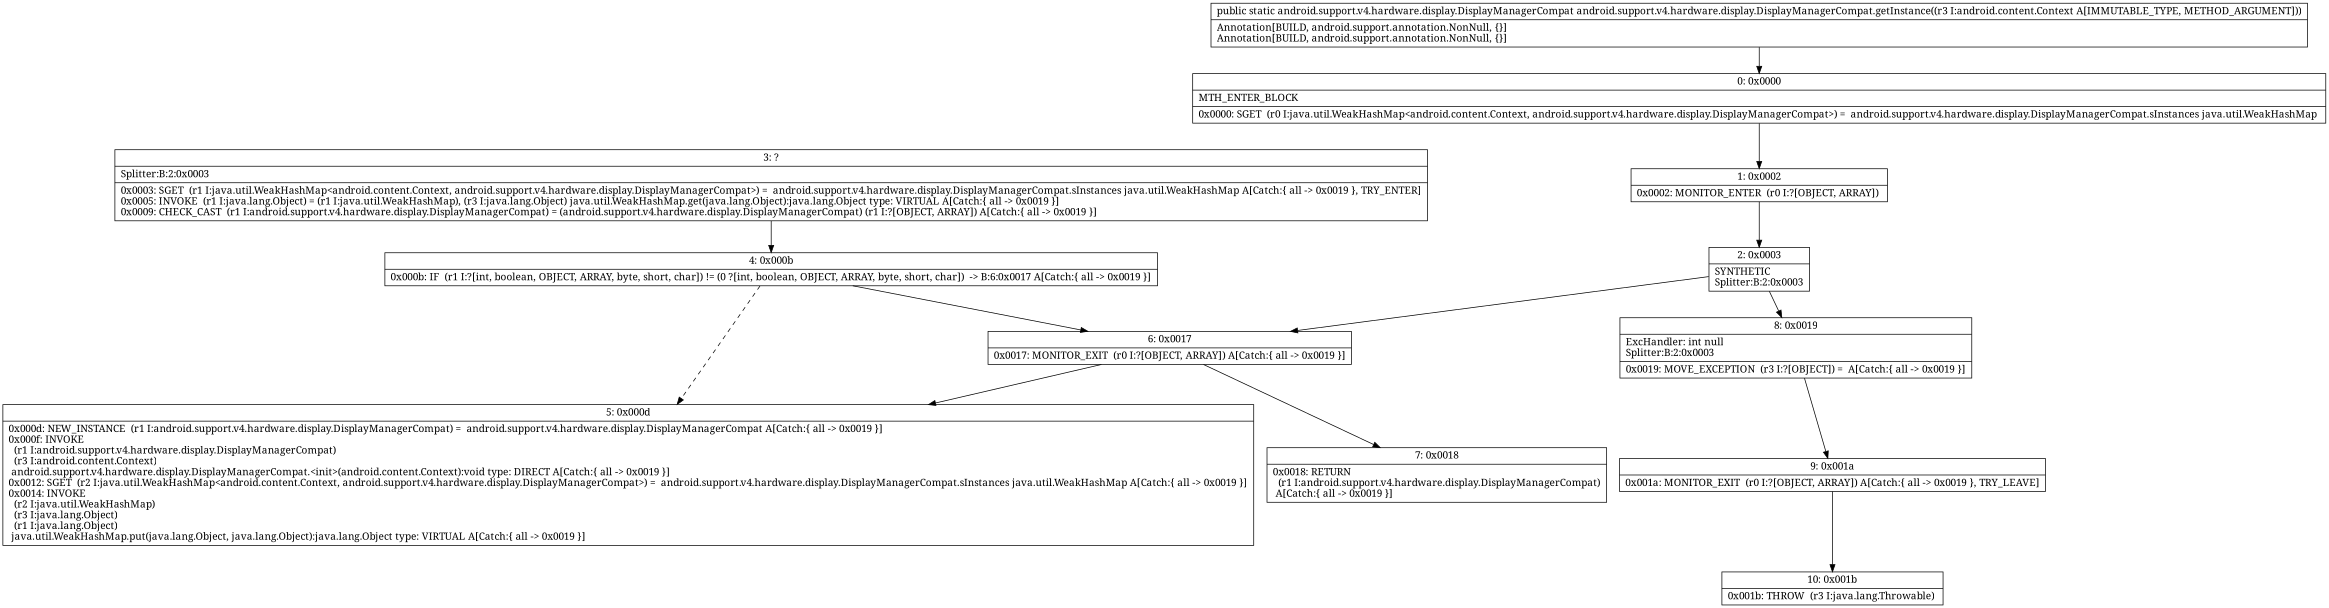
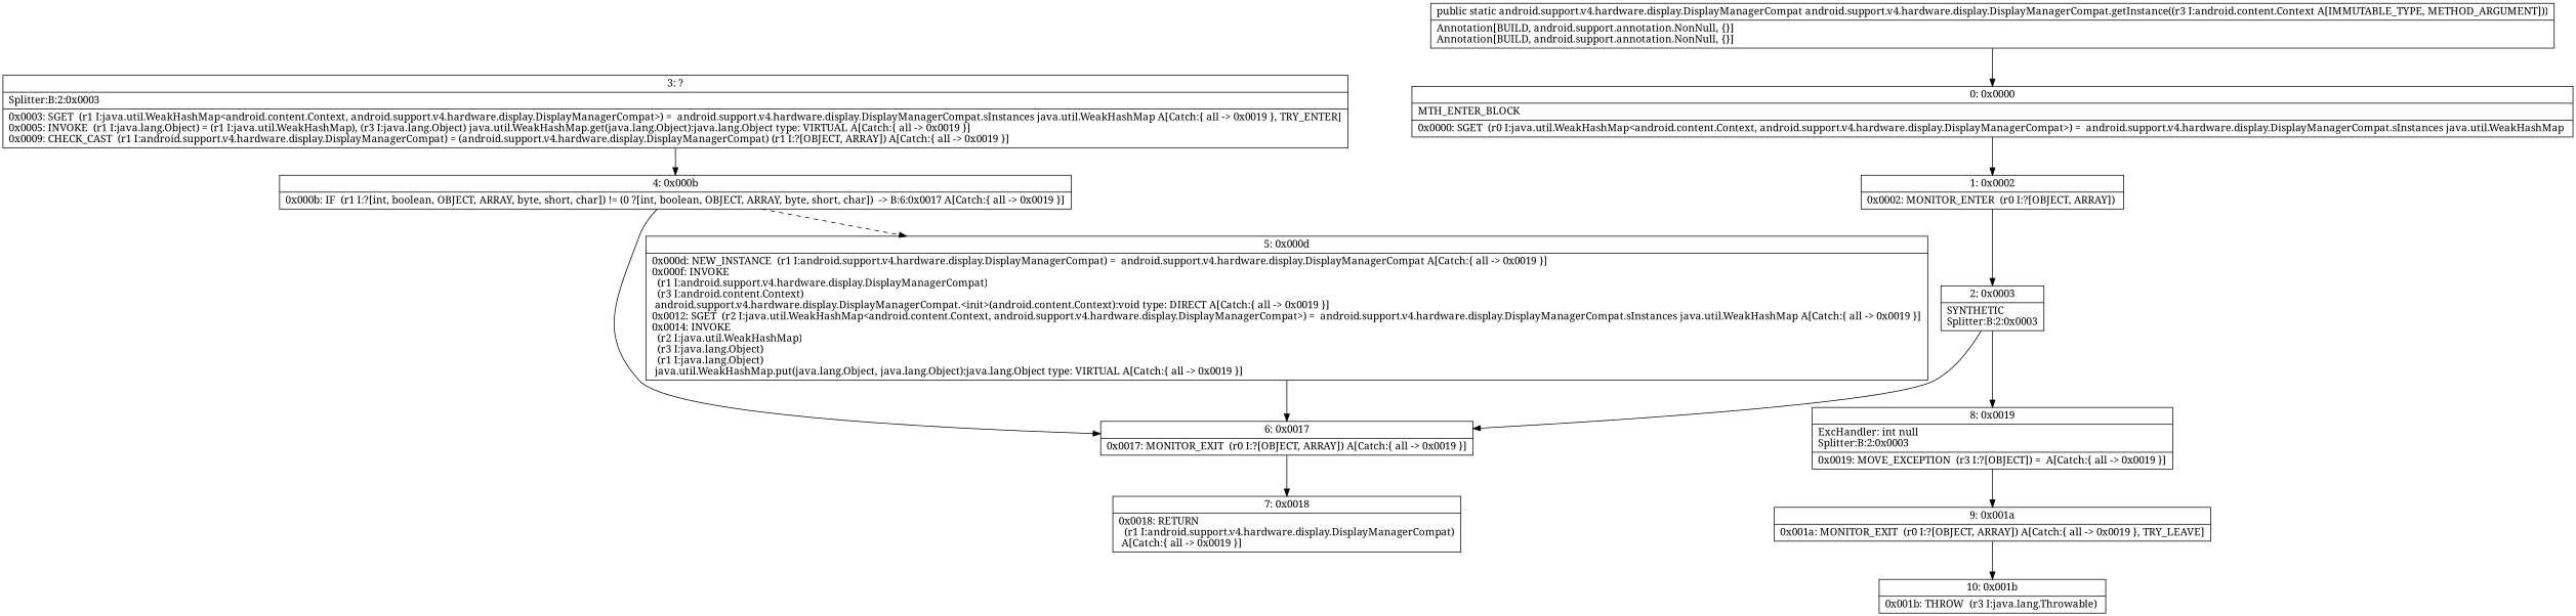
  digraph {
    fontname="Noto Serif"
    node [fontname="Noto Serif" shape=record]
    edge [fontname="Noto Serif"]
    n1 [label="{0\:\ 0x0000|MTH_ENTER_BLOCK\l|0x0000: SGET  (r0 I:java.util.WeakHashMap\<android.content.Context, android.support.v4.hardware.display.DisplayManagerCompat\>) =  android.support.v4.hardware.display.DisplayManagerCompat.sInstances java.util.WeakHashMap \l}"]
    n2 [label="{1\:\ 0x0002|0x0002: MONITOR_ENTER  (r0 I:?[OBJECT, ARRAY]) \l}"]
    n3 [label="{2\:\ 0x0003|SYNTHETIC\lSplitter:B:2:0x0003\l}"]
    n4 [label="{8\:\ 0x0019|ExcHandler: int null\lSplitter:B:2:0x0003\l|0x0019: MOVE_EXCEPTION  (r3 I:?[OBJECT]) =  A[Catch:\{ all \-\> 0x0019 \}]\l}"]
    n5 [label="{6\:\ 0x0017|0x0017: MONITOR_EXIT  (r0 I:?[OBJECT, ARRAY]) A[Catch:\{ all \-\> 0x0019 \}]\l}"]
    n6 [label="{3\:\ ?|Splitter:B:2:0x0003\l|0x0003: SGET  (r1 I:java.util.WeakHashMap\<android.content.Context, android.support.v4.hardware.display.DisplayManagerCompat\>) =  android.support.v4.hardware.display.DisplayManagerCompat.sInstances java.util.WeakHashMap A[Catch:\{ all \-\> 0x0019 \}, TRY_ENTER]\l0x0005: INVOKE  (r1 I:java.lang.Object) = (r1 I:java.util.WeakHashMap), (r3 I:java.lang.Object) java.util.WeakHashMap.get(java.lang.Object):java.lang.Object type: VIRTUAL A[Catch:\{ all \-\> 0x0019 \}]\l0x0009: CHECK_CAST  (r1 I:android.support.v4.hardware.display.DisplayManagerCompat) = (android.support.v4.hardware.display.DisplayManagerCompat) (r1 I:?[OBJECT, ARRAY]) A[Catch:\{ all \-\> 0x0019 \}]\l}"]
    n7 [label="{4\:\ 0x000b|0x000b: IF  (r1 I:?[int, boolean, OBJECT, ARRAY, byte, short, char]) != (0 ?[int, boolean, OBJECT, ARRAY, byte, short, char])  \-\> B:6:0x0017 A[Catch:\{ all \-\> 0x0019 \}]\l}"]
    n8 [label="{9\:\ 0x001a|0x001a: MONITOR_EXIT  (r0 I:?[OBJECT, ARRAY]) A[Catch:\{ all \-\> 0x0019 \}, TRY_LEAVE]\l}"]
    n9 [label="{5\:\ 0x000d|0x000d: NEW_INSTANCE  (r1 I:android.support.v4.hardware.display.DisplayManagerCompat) =  android.support.v4.hardware.display.DisplayManagerCompat A[Catch:\{ all \-\> 0x0019 \}]\l0x000f: INVOKE  \l  (r1 I:android.support.v4.hardware.display.DisplayManagerCompat)\l  (r3 I:android.content.Context)\l android.support.v4.hardware.display.DisplayManagerCompat.\<init\>(android.content.Context):void type: DIRECT A[Catch:\{ all \-\> 0x0019 \}]\l0x0012: SGET  (r2 I:java.util.WeakHashMap\<android.content.Context, android.support.v4.hardware.display.DisplayManagerCompat\>) =  android.support.v4.hardware.display.DisplayManagerCompat.sInstances java.util.WeakHashMap A[Catch:\{ all \-\> 0x0019 \}]\l0x0014: INVOKE  \l  (r2 I:java.util.WeakHashMap)\l  (r3 I:java.lang.Object)\l  (r1 I:java.lang.Object)\l java.util.WeakHashMap.put(java.lang.Object, java.lang.Object):java.lang.Object type: VIRTUAL A[Catch:\{ all \-\> 0x0019 \}]\l}"]
    n10 [label="{7\:\ 0x0018|0x0018: RETURN  \l  (r1 I:android.support.v4.hardware.display.DisplayManagerCompat)\l A[Catch:\{ all \-\> 0x0019 \}]\l}"]
    n11 [label="{10\:\ 0x001b|0x001b: THROW  (r3 I:java.lang.Throwable) \l}"]
    n12 [label="{public static android.support.v4.hardware.display.DisplayManagerCompat android.support.v4.hardware.display.DisplayManagerCompat.getInstance((r3 I:android.content.Context A[IMMUTABLE_TYPE, METHOD_ARGUMENT]))  | Annotation[BUILD, android.support.annotation.NonNull, \{\}]\lAnnotation[BUILD, android.support.annotation.NonNull, \{\}]\l}"]
    n1 -> n2
    n2 -> n3
    n3 -> n4
    n3 -> n5
    n4 -> n8
    n5 -> n10
    n6 -> n7
    n7 -> n5
    n7 -> n9 [style=dashed]
    n8 -> n11
-   n5 -> n9
+   n9 -> n5
    n12 -> n1
  }
